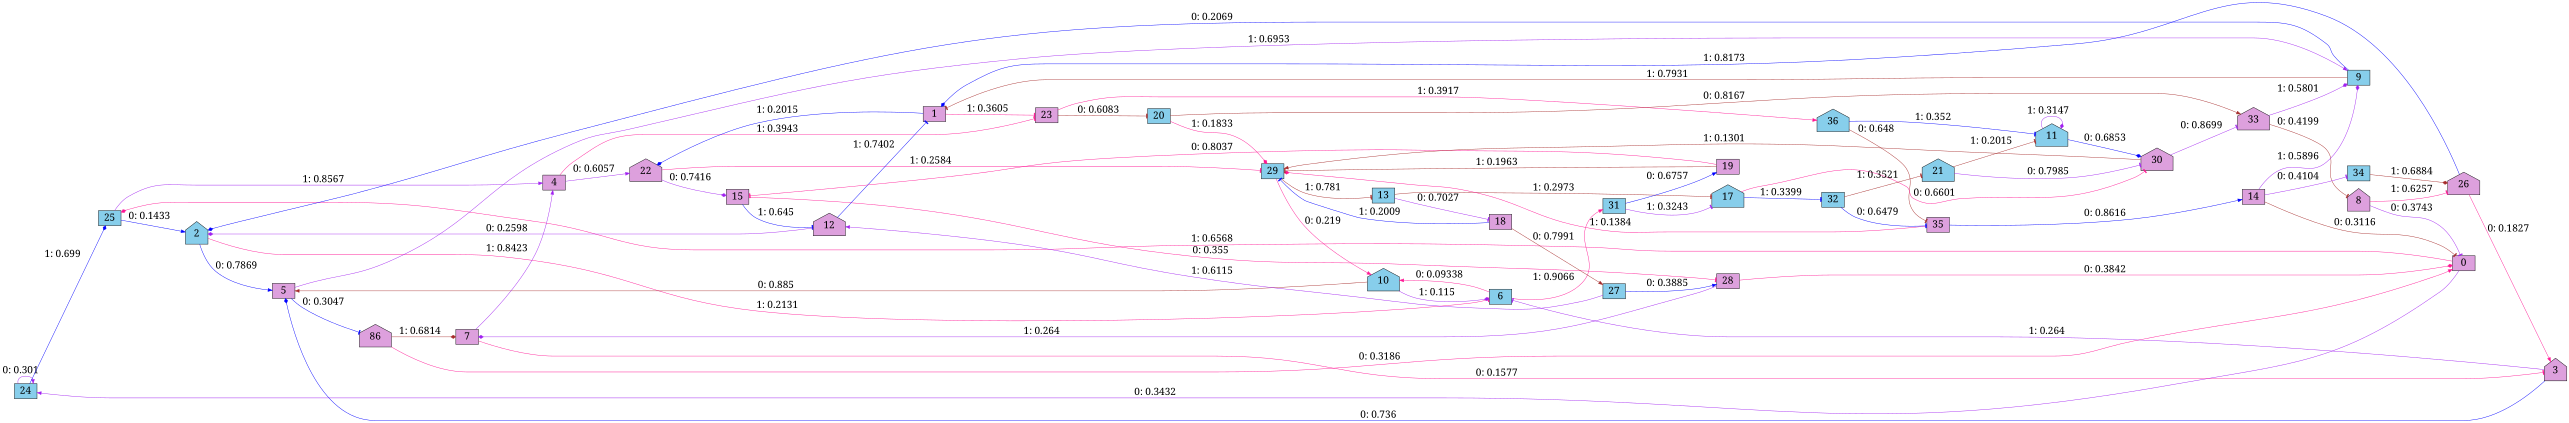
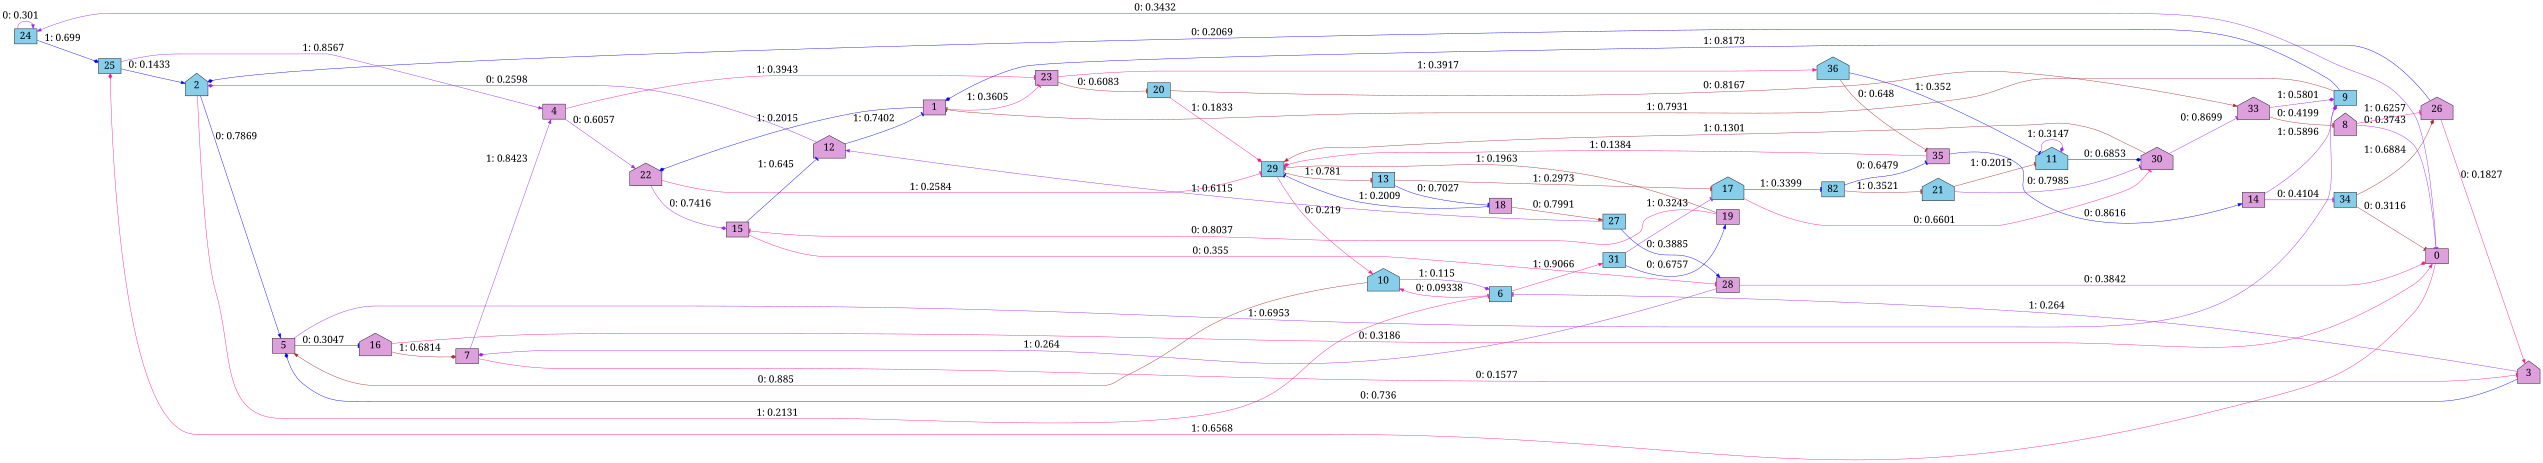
  digraph {
    fontname="Noto Serif"
    rankdir=LR
    node [fillcolor=plum fontname="Noto Serif" fontsize=24 shape=box style=filled]
    edge [arrowhead=tee color=purple fontname="Noto Serif" fontsize=24]
    24 [fillcolor=skyblue]
    0
    25 [fillcolor=skyblue]
    2 [fillcolor=skyblue shape=house]
    4
    5
    6 [fillcolor=skyblue]
    22 [shape=house]
    23
    1
    15
    29 [fillcolor=skyblue]
    20 [fillcolor=skyblue]
    36 [fillcolor=skyblue shape=house]
    12 [shape=house]
    28
    10 [fillcolor=skyblue shape=house]
    13 [fillcolor=skyblue]
    33 [shape=house]
    11 [fillcolor=skyblue shape=house]
    35
-   16 [shape=house label=86]
+   16 [shape=house]
    9 [fillcolor=skyblue]
    31 [fillcolor=skyblue]
    7
    17 [fillcolor=skyblue shape=house]
    19
    3 [shape=house]
    30 [shape=house]
-   32 [fillcolor=skyblue]
+   32 [fillcolor=skyblue label=82]
    8 [shape=house]
    26 [shape=house]
    18
    27 [fillcolor=skyblue]
    21 [fillcolor=skyblue shape=house]
    14
    34 [fillcolor=skyblue]
    24 -> 24 [arrowhead=normal label="0: 0.301    "]
    24 -> 25 [arrowhead=diamond color=blue label="1: 0.699    "]
    0 -> 24 [arrowhead=normal label="0: 0.3432   "]
    0 -> 25 [arrowhead=diamond color=deeppink label="1: 0.6568   "]
    25 -> 2 [arrowhead=normal color=blue label="0: 0.1433   "]
    25 -> 4 [arrowhead=normal label="1: 0.8567   "]
    2 -> 5 [arrowhead=normal color=blue label="0: 0.7869   "]
    2 -> 6 [color=deeppink label="1: 0.2131   "]
    4 -> 22 [arrowhead=normal label="0: 0.6057   "]
    4 -> 23 [color=deeppink label="1: 0.3943   "]
    5 -> 16 [color=blue label="0: 0.3047   "]
    5 -> 9 [arrowhead=normal label="1: 0.6953   "]
    6 -> 10 [arrowhead=normal color=deeppink label="0: 0.09338  "]
    6 -> 31 [arrowhead=normal color=deeppink label="1: 0.9066   "]
    22 -> 15 [arrowhead=diamond label="0: 0.7416   "]
    22 -> 29 [color=deeppink label="1: 0.2584   "]
    23 -> 20 [color=brown label="0: 0.6083   "]
    23 -> 36 [arrowhead=normal color=deeppink label="1: 0.3917   "]
    1 -> 22 [arrowhead=diamond color=blue label="1: 0.2015   "]
    1 -> 23 [color=deeppink label="1: 0.3605   "]
    15 -> 12 [color=blue label="1: 0.645    "]
    15 -> 28 [color=deeppink label="0: 0.355    "]
    29 -> 10 [arrowhead=normal color=deeppink label="0: 0.219    "]
    29 -> 13 [color=brown label="1: 0.781    "]
    20 -> 29 [arrowhead=diamond color=deeppink label="1: 0.1833   "]
    20 -> 33 [arrowhead=normal color=brown label="0: 0.8167   "]
    36 -> 11 [color=blue label="1: 0.352    "]
    36 -> 35 [color=brown label="0: 0.648    "]
    12 -> 2 [arrowhead=diamond label="0: 0.2598   "]
    12 -> 1 [color=blue label="1: 0.7402   "]
    28 -> 0 [arrowhead=diamond color=deeppink label="0: 0.3842   "]
    28 -> 7 [arrowhead=diamond label="1: 0.264    "]
    10 -> 5 [arrowhead=normal color=brown label="0: 0.885    "]
    10 -> 6 [arrowhead=diamond label="1: 0.115    "]
    13 -> 17 [color=brown label="1: 0.2973   "]
-   13 -> 18 [label="0: 0.7027   "]
+   13 -> 18 [color=blue label="0: 0.7027   "]
    33 -> 9 [arrowhead=diamond label="1: 0.5801   "]
    33 -> 8 [color=brown label="0: 0.4199   "]
    11 -> 11 [arrowhead=diamond label="1: 0.3147   "]
    11 -> 30 [arrowhead=diamond color=blue label="0: 0.6853   "]
    35 -> 29 [arrowhead=diamond color=deeppink label="1: 0.1384   "]
    35 -> 14 [arrowhead=normal color=blue label="0: 0.8616   "]
    16 -> 0 [arrowhead=normal color=deeppink label="0: 0.3186   "]
    16 -> 7 [arrowhead=diamond color=brown label="1: 0.6814   "]
    9 -> 2 [arrowhead=diamond color=blue label="0: 0.2069   "]
    9 -> 1 [color=brown label="1: 0.7931   "]
    31 -> 17 [label="1: 0.3243   "]
    31 -> 19 [arrowhead=normal color=blue label="0: 0.6757   "]
    7 -> 4 [arrowhead=normal label="1: 0.8423   "]
    7 -> 3 [color=deeppink label="0: 0.1577   "]
    17 -> 30 [color=deeppink label="0: 0.6601   "]
    17 -> 32 [color=blue label="1: 0.3399   "]
    19 -> 15 [color=deeppink label="0: 0.8037   "]
    19 -> 29 [color=brown label="1: 0.1963   "]
    3 -> 5 [arrowhead=diamond color=blue label="0: 0.736    "]
    3 -> 6 [label="1: 0.264    "]
    30 -> 29 [arrowhead=normal color=brown label="1: 0.1301   "]
    30 -> 33 [label="0: 0.8699   "]
    32 -> 35 [color=blue label="0: 0.6479   "]
    32 -> 21 [color=brown label="1: 0.3521   "]
    8 -> 0 [label="0: 0.3743   "]
    8 -> 26 [color=deeppink label="1: 0.6257   "]
    26 -> 1 [arrowhead=diamond color=blue label="1: 0.8173   "]
    26 -> 3 [arrowhead=normal color=deeppink label="0: 0.1827   "]
    18 -> 29 [color=blue label="1: 0.2009   "]
    18 -> 27 [arrowhead=normal color=brown label="0: 0.7991   "]
    27 -> 12 [arrowhead=normal label="1: 0.6115   "]
    27 -> 28 [arrowhead=normal color=blue label="0: 0.3885   "]
    21 -> 11 [color=brown label="1: 0.2015   "]
    21 -> 30 [label="0: 0.7985   "]
    14 -> 9 [arrowhead=diamond label="1: 0.5896   "]
    14 -> 34 [label="0: 0.4104   "]
-   14 -> 0 [color=brown label="0: 0.3116   "]
+   34 -> 0 [color=brown label="0: 0.3116   "]
    34 -> 26 [arrowhead=diamond color=brown label="1: 0.6884   "]
  }
